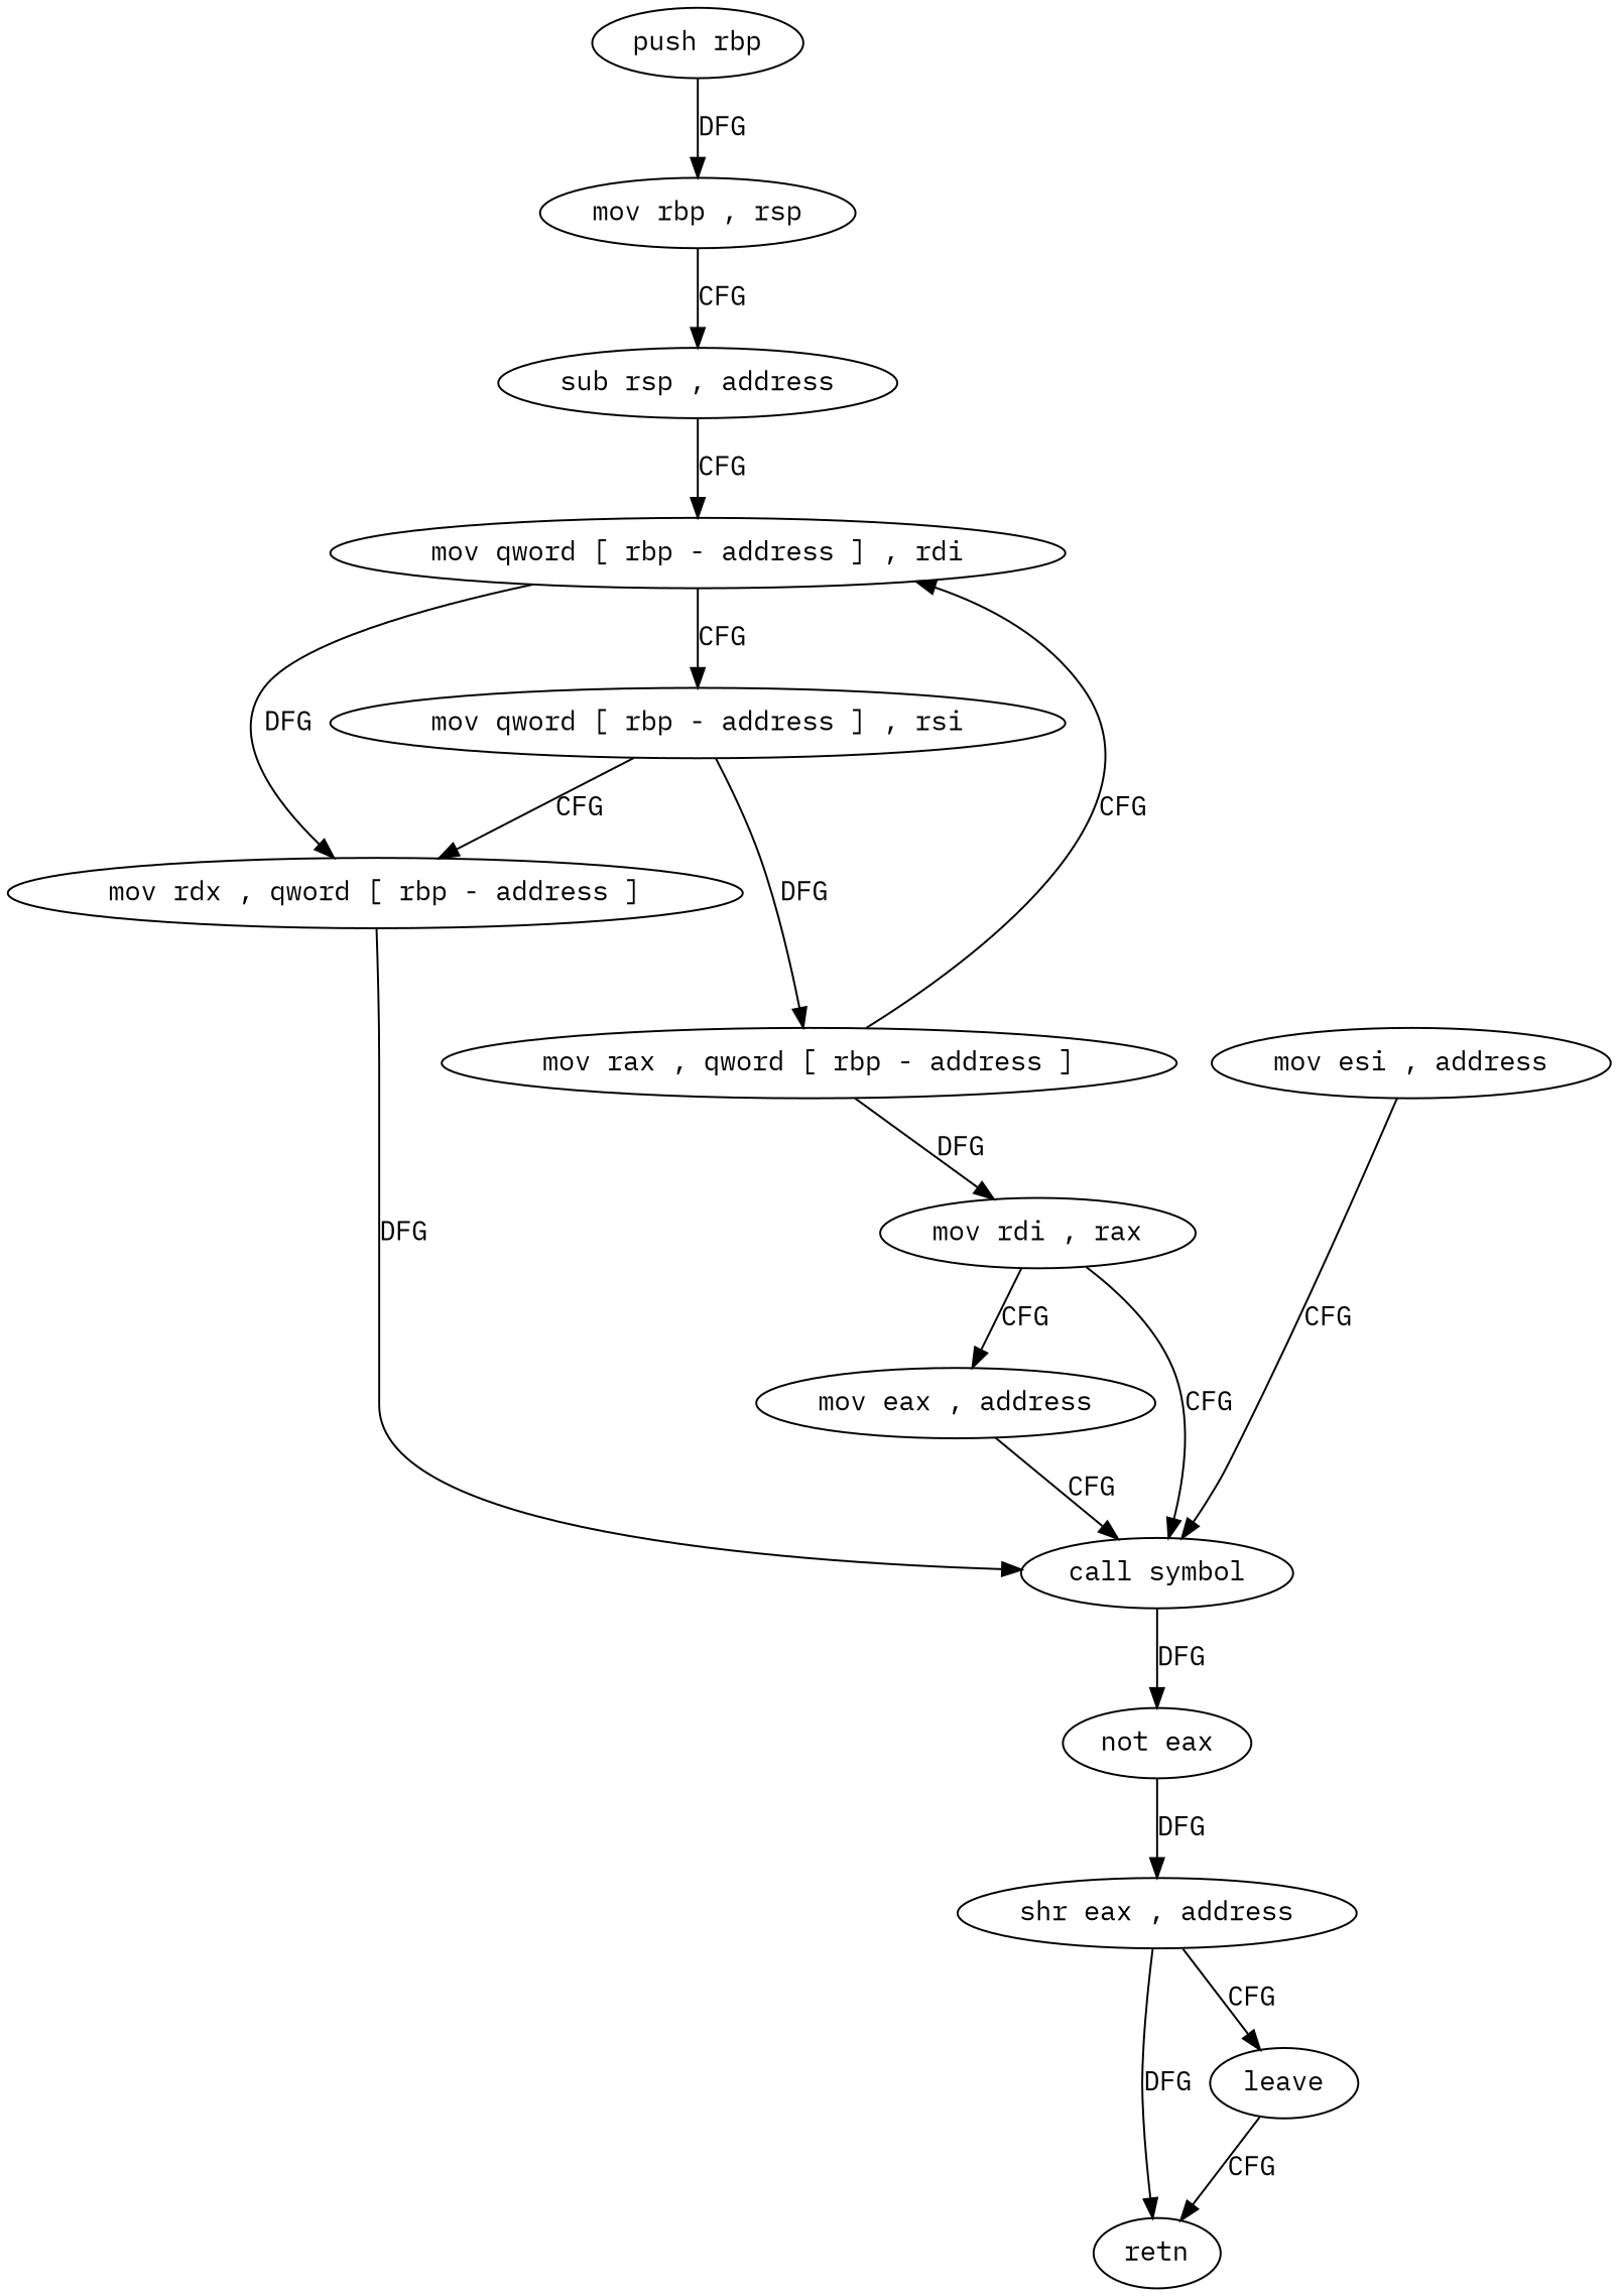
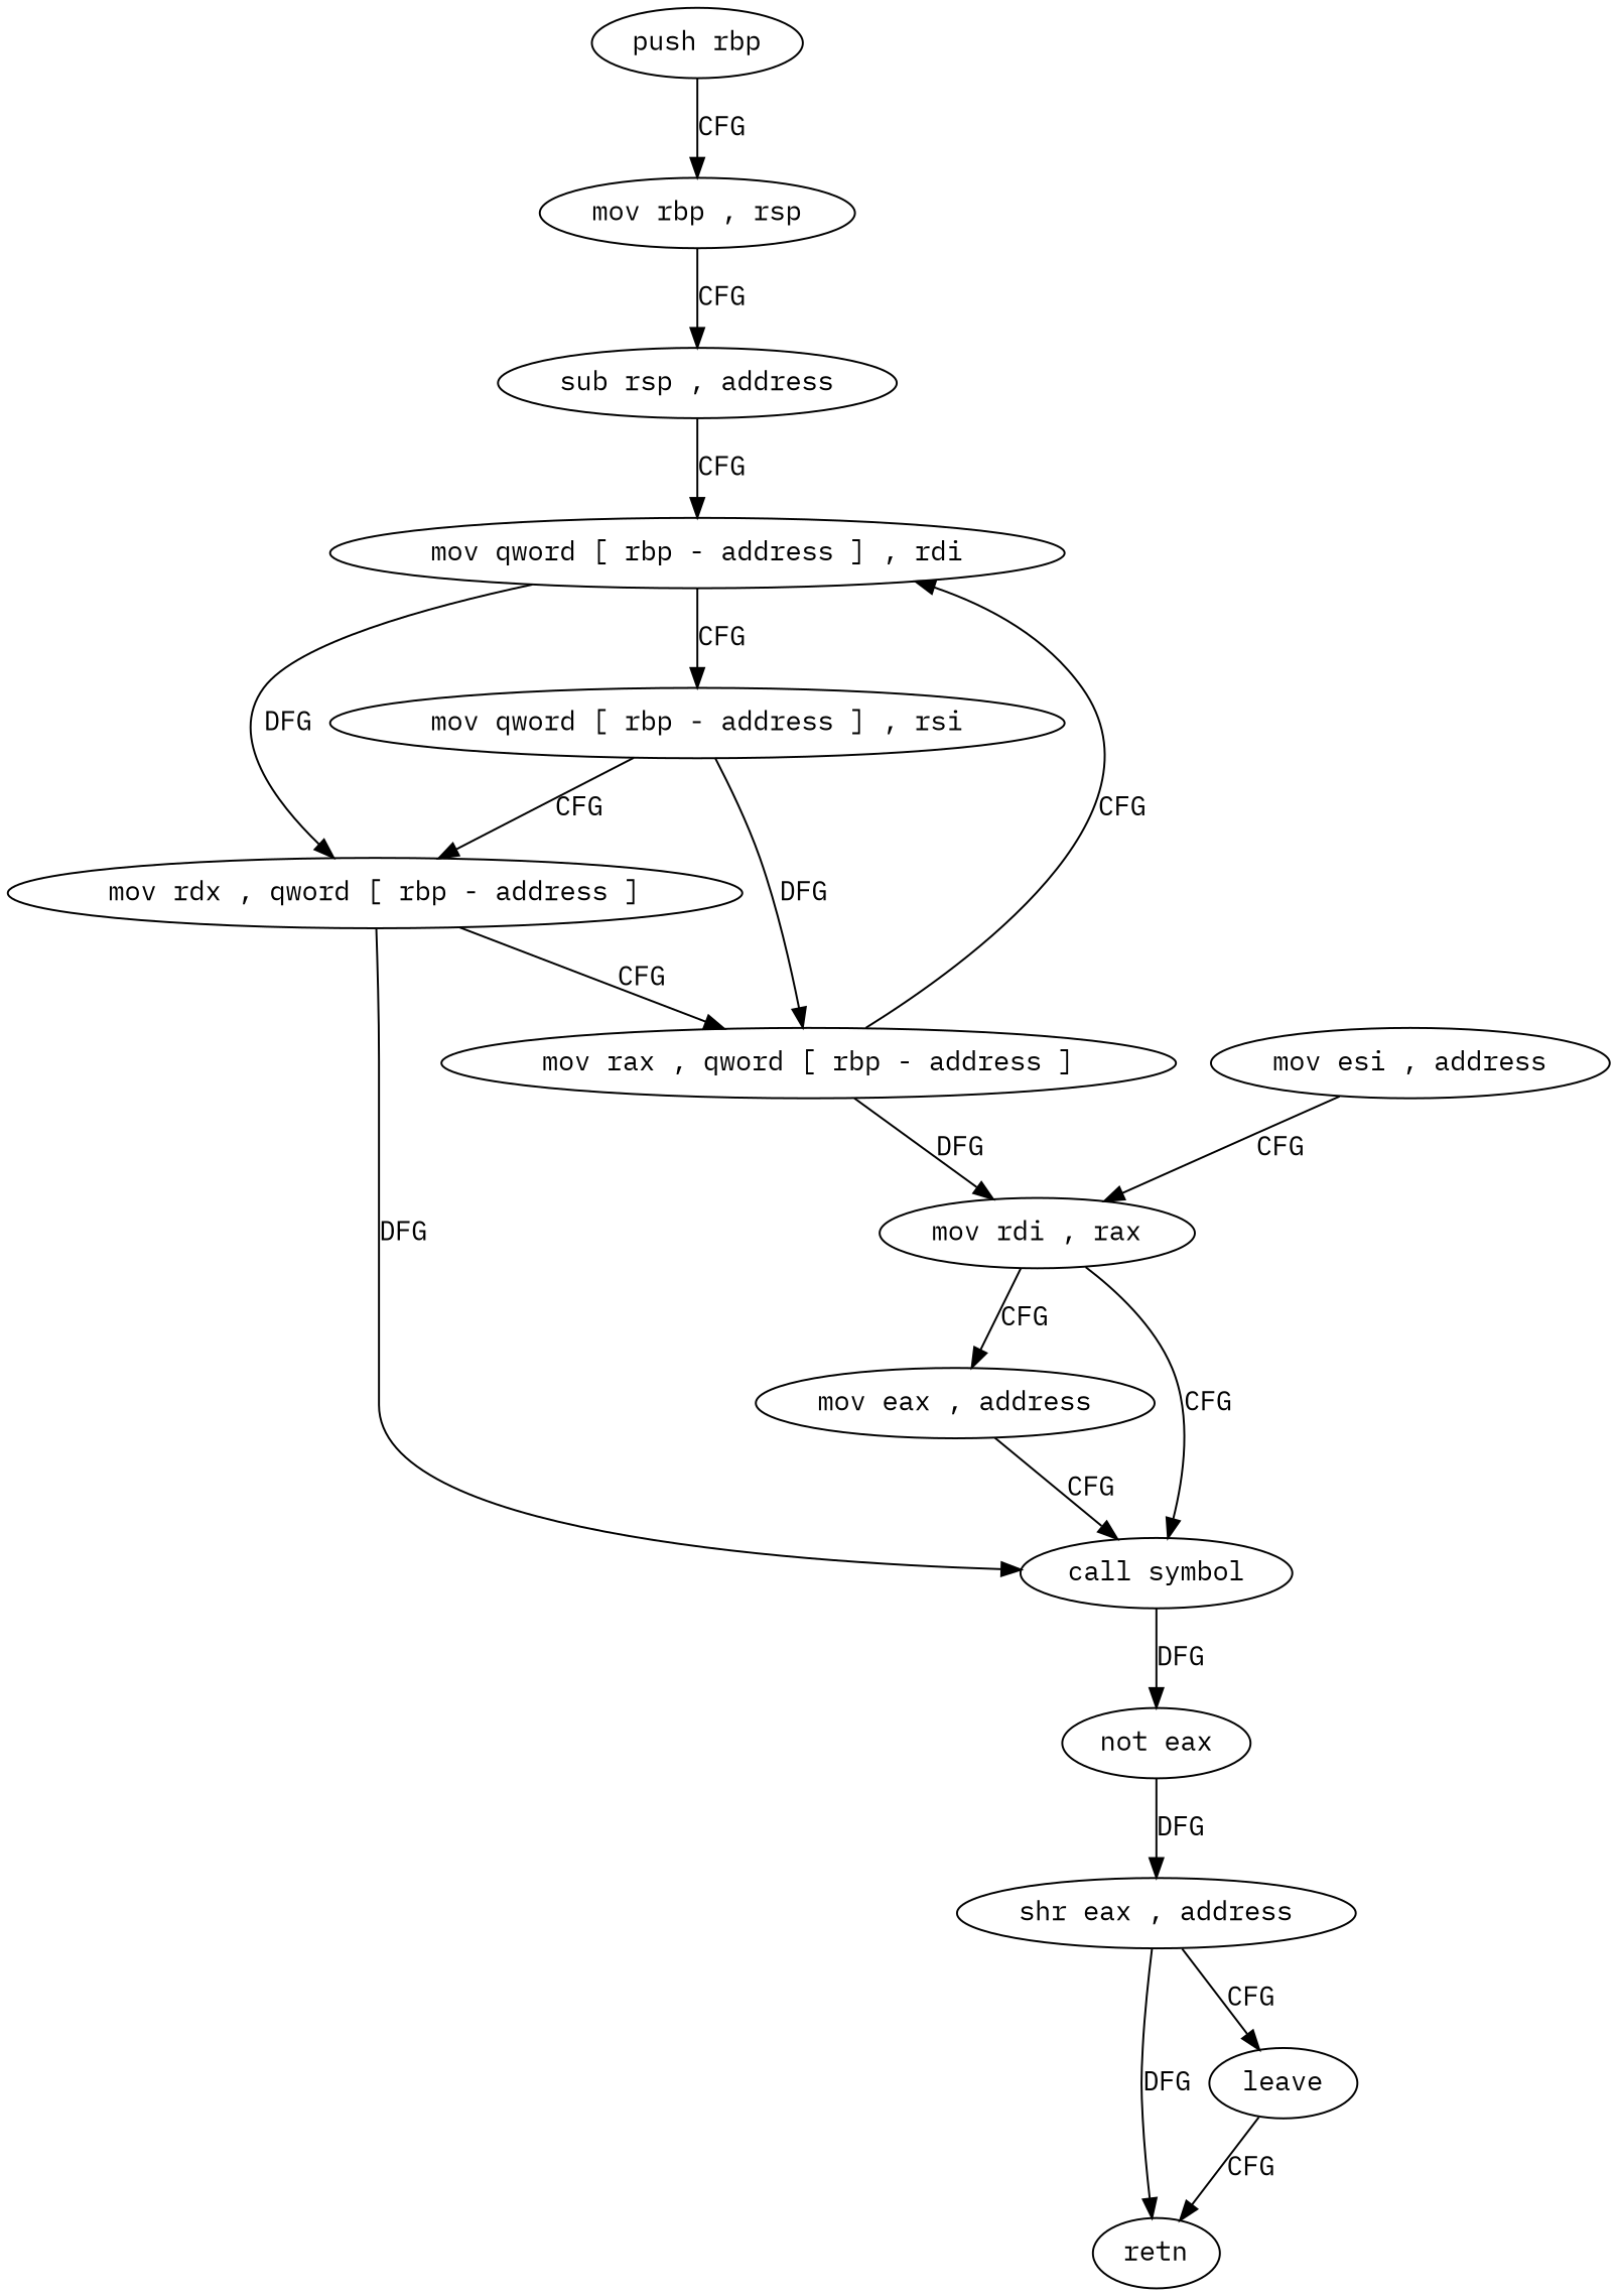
  digraph {
    fontname="IBM Plex Mono"
    node [fontname="IBM Plex Mono"]
    edge [fontname="IBM Plex Mono"]
    n1 [label="push rbp"]
    n2 [label="mov rbp , rsp"]
    n3 [label="sub rsp , address"]
    n4 [label="mov qword [ rbp - address ] , rdi"]
    n5 [label="mov qword [ rbp - address ] , rsi"]
    n6 [label="mov rdx , qword [ rbp - address ]"]
    n7 [label="mov rax , qword [ rbp - address ]"]
    n8 [label="call symbol"]
    n9 [label="mov rdi , rax"]
    n10 [label="not eax"]
    n11 [label="mov esi , address"]
    n12 [label="mov eax , address"]
    n13 [label="shr eax , address"]
    n14 [label=leave]
    n15 [label=retn]
-   n1 -> n2 [label=DFG]
+   n1 -> n2 [label=CFG]
    n2 -> n3 [label=CFG]
    n3 -> n4 [label=CFG]
    n4 -> n5 [label=CFG]
    n4 -> n6 [label=DFG]
    n5 -> n6 [label=CFG]
    n5 -> n7 [label=DFG]
+   n6 -> n7 [label=CFG]
    n6 -> n8 [label=DFG]
    n7 -> n4 [label=CFG]
    n7 -> n9 [label=DFG]
    n8 -> n10 [label=DFG]
    n9 -> n8 [label=CFG]
    n9 -> n12 [label=CFG]
    n10 -> n13 [label=DFG]
-   n11 -> n8 [label=CFG]
+   n11 -> n9 [label=CFG]
    n12 -> n8 [label=CFG]
    n13 -> n14 [label=CFG]
    n13 -> n15 [label=DFG]
    n14 -> n15 [label=CFG]
  }
